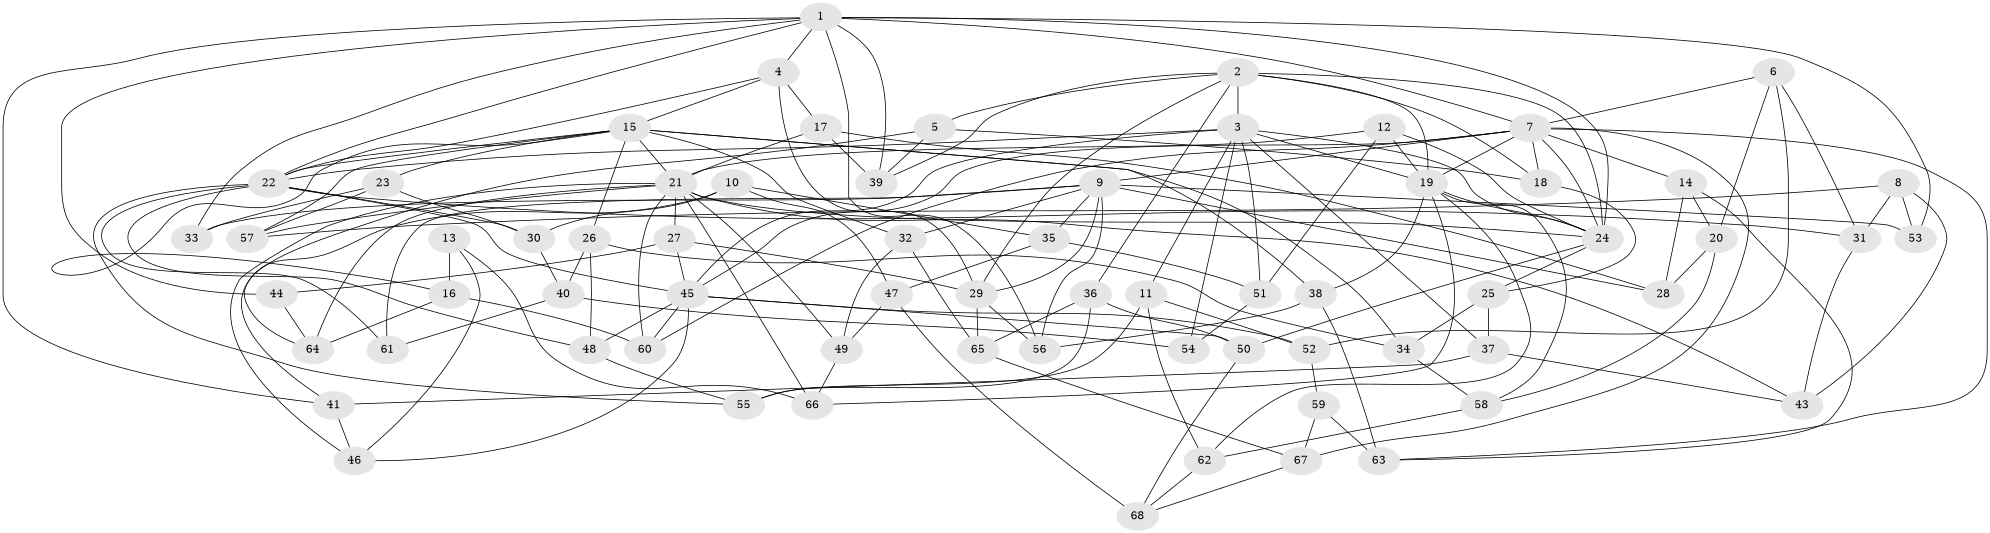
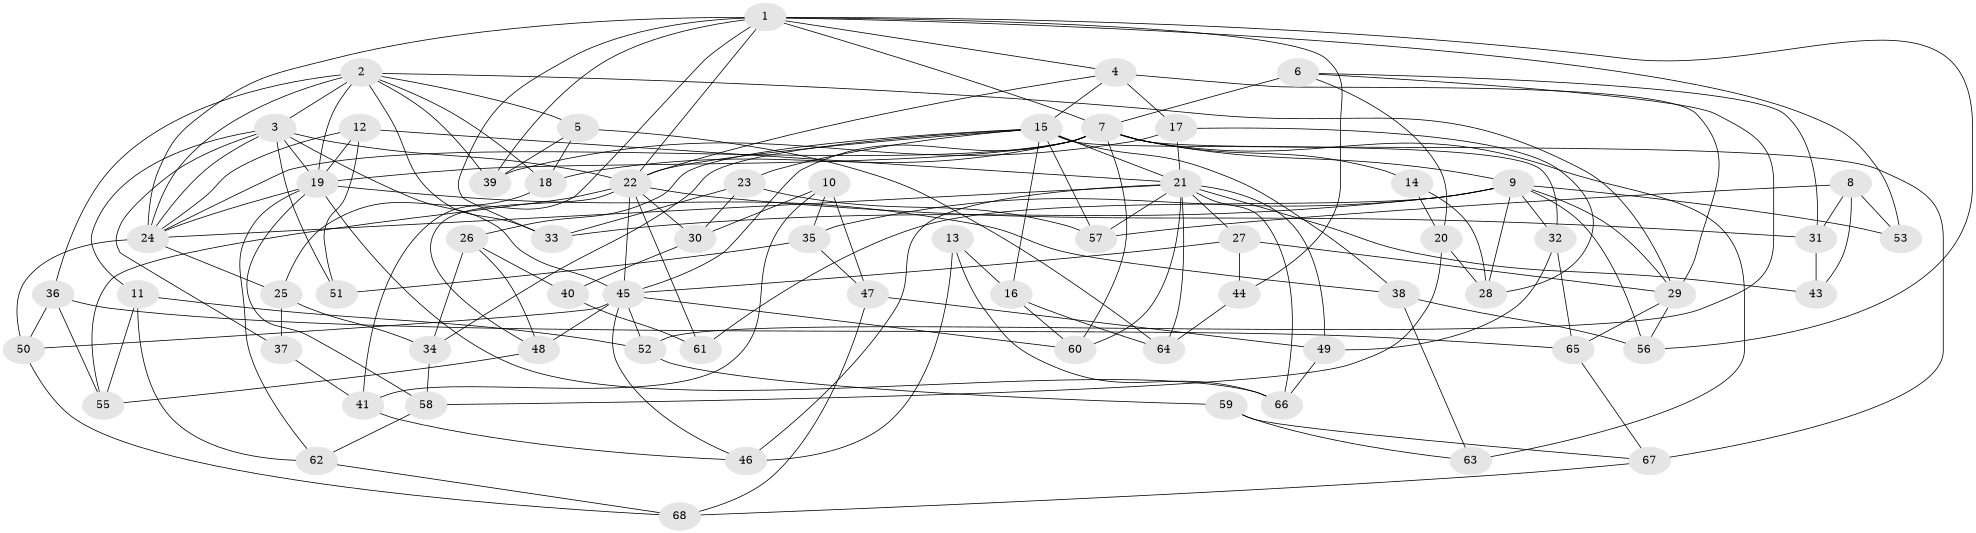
  graph {
    node [color=gray90 style=filled]
    edge [weight=1.0]
    1
    4
    7
    22
    24
    33
    39
    41
    44
    53
    56
    29
    15
    17
    18
    19
    45
    9
    14
    60
    63
    67
    31
    61
    30
    55
    48
    25
    50
    46
    64
    2
    3
    5
    36
    11
    37
    51
-   54
    62
    66
    38
    58
    65
    52
    43
    57
    32
    21
    16
    23
    26
    34
    28
    6
    20
    59
    35
    68
    8
    49
    47
    10
    40
    12
    27
    13
    1 -- 4
    1 -- 7
    1 -- 22
    1 -- 24 [weight=2.0]
    1 -- 33
    1 -- 39
    1 -- 41
    1 -- 44 [weight=2.0]
    1 -- 53
    1 -- 56
    4 -- 22
    4 -- 29 [weight=2.0]
    4 -- 15
    4 -- 17
    7 -- 24
    7 -- 18
    7 -- 19 [weight=2.0]
    7 -- 45
    7 -- 9
    7 -- 14
    7 -- 60
    7 -- 63
    7 -- 67
    22 -- 45 [weight=2.0]
    22 -- 31
    22 -- 61 [weight=2.0]
    22 -- 30
    22 -- 55
    22 -- 48
    24 -- 25
    24 -- 50
    41 -- 46
    44 -- 64
    29 -- 56
    29 -- 65
    15 -- 22
    15 -- 38
    15 -- 57
    15 -- 32
    15 -- 21
    15 -- 16
    15 -- 23
    15 -- 26
    15 -- 34
    17 -- 39
    17 -- 21
    17 -- 28
    18 -- 25
    19 -- 24
    19 -- 62
    19 -- 66
    19 -- 38
    19 -- 58
    45 -- 60
    45 -- 48
    45 -- 50
    45 -- 46
    45 -- 52
    9 -- 33
    9 -- 53 [weight=2.0]
    9 -- 56
    9 -- 29
    9 -- 61
    9 -- 32
    9 -- 28
    9 -- 35
-   14 -- 63
    14 -- 28
    14 -- 20
    67 -- 68
    31 -- 43
    30 -- 40
    48 -- 55
    25 -- 37
    25 -- 34
    50 -- 68
    2 -- 24 [weight=2.0]
+   2 -- 33
    2 -- 39
    2 -- 29 [weight=2.0]
    2 -- 18
    2 -- 19
    2 -- 3 [weight=2.0]
    2 -- 5
    2 -- 36
    3 -- 22
    3 -- 24
    3 -- 19
    3 -- 45
    3 -- 11
    3 -- 37
    3 -- 51
-   3 -- 54
    5 -- 39
    5 -- 18
    5 -- 64
    36 -- 55
    36 -- 50
    36 -- 65
    11 -- 55
    11 -- 62
    11 -- 52
    37 -- 41
-   37 -- 43
-   51 -- 54
    62 -- 68
    38 -- 56
    38 -- 63
    58 -- 62
    65 -- 67
    52 -- 59
    32 -- 65
    32 -- 49
    21 -- 24
    21 -- 60
    21 -- 46
    21 -- 64
    21 -- 66
    21 -- 43
    21 -- 57
    21 -- 49
    21 -- 27
    16 -- 60
    16 -- 64
    23 -- 33
    23 -- 30
    23 -- 57
    26 -- 48
    26 -- 34
    26 -- 40
    34 -- 58
    6 -- 7
    6 -- 31
    6 -- 52
    6 -- 20
    20 -- 58
    20 -- 28
    59 -- 63
    59 -- 67
    35 -- 51
    35 -- 47
    8 -- 53
    8 -- 31
    8 -- 43
    8 -- 57
    49 -- 66
    47 -- 68
    47 -- 49
    10 -- 41
    10 -- 30
    10 -- 35
    10 -- 47
    40 -- 61
-   40 -- 54
    12 -- 24
    12 -- 19
    12 -- 51
    12 -- 21
    27 -- 44
    27 -- 29
    27 -- 45
    13 -- 46
    13 -- 66
    13 -- 16
  }
